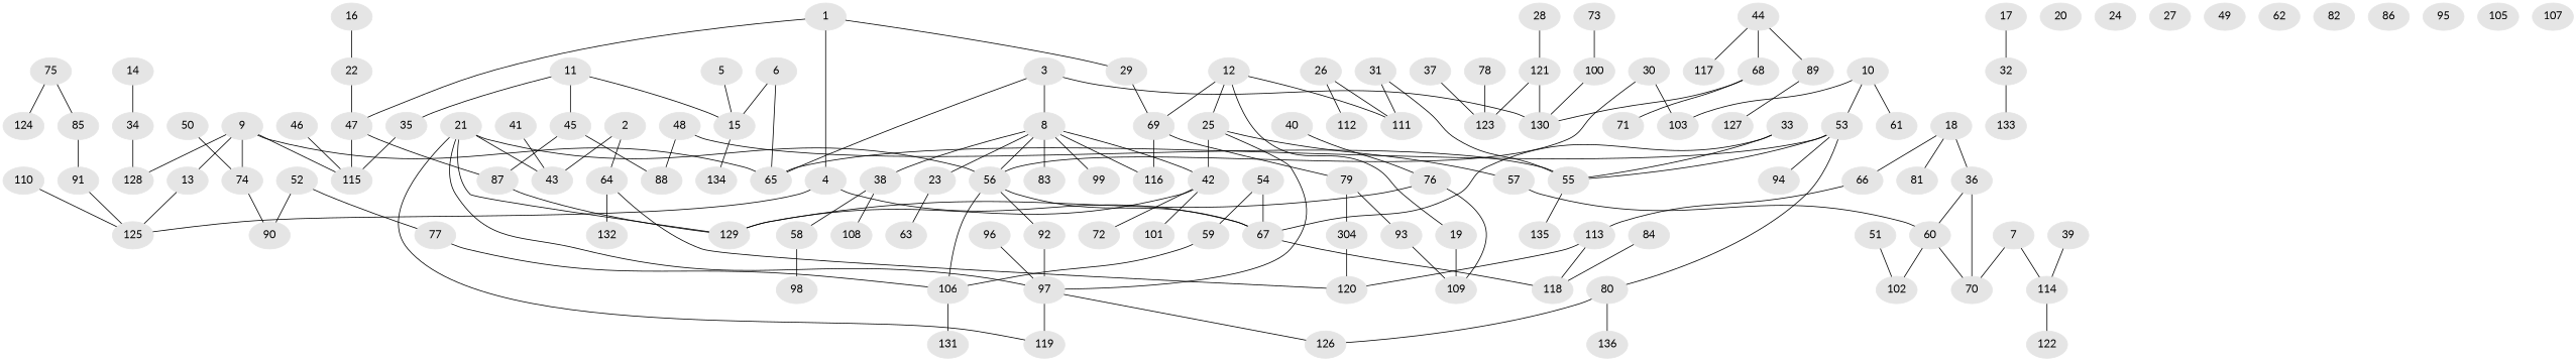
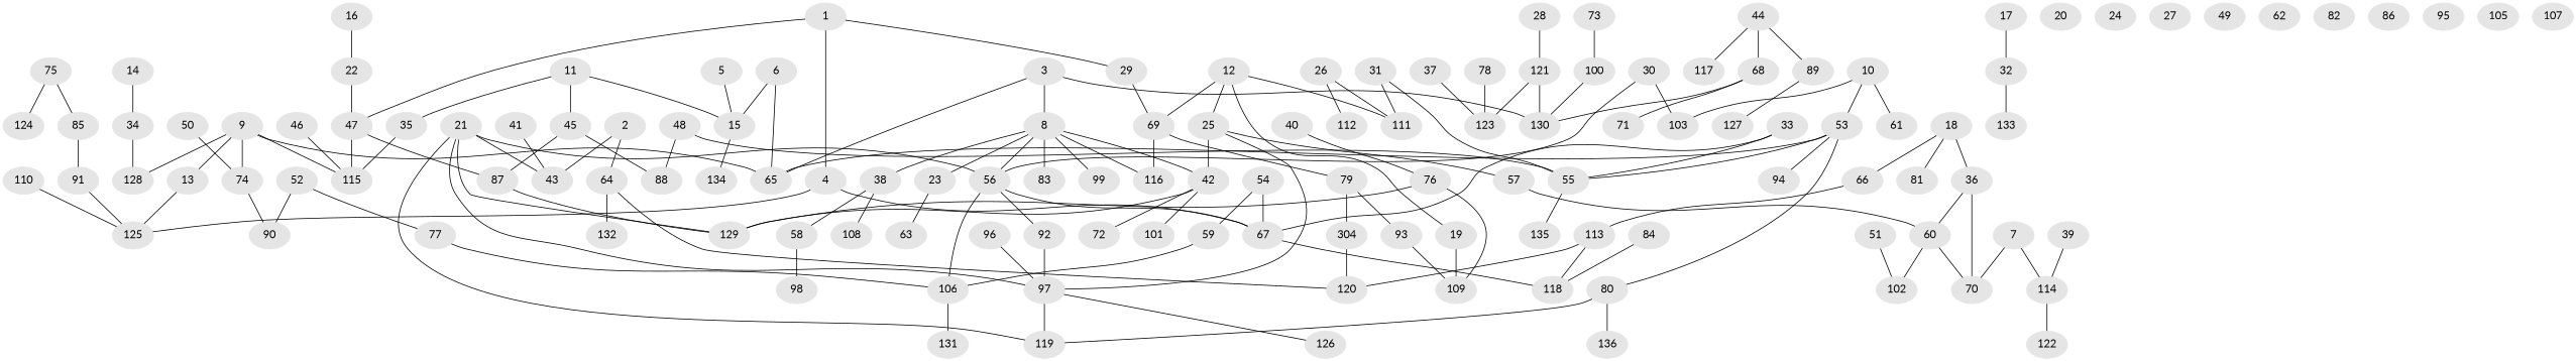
  graph {
    fontname=Lato
    node [color=gray90 fontname=Lato style=filled]
    edge [fontname=Lato]
    1
    4
    29
    47
    67
    125
    69
    115
    87
    2
    43
    64
    120
    132
    3
    8
    65
    130
    23
    38
    42
    56
    83
    99
    116
    118
    5
    15
    134
    6
    7
    70
    114
    122
    63
    58
    108
    129
    72
    101
    92
    106
    9
    13
    74
    128
    90
    10
    53
    61
    103
    55
    80
    94
    11
    35
    45
    88
    12
    19
    25
    111
    109
    97
    57
    79
    14
    34
    16
    22
    17
    32
    133
    18
    36
    66
    81
    60
    113
    20
    21
    119
    126
    24
    26
    112
    27
    28
    121
    123
    30
    31
    135
    33
    102
    37
    98
    39
    40
    76
    41
    44
    68
    89
    117
    71
    127
    46
    48
    49
    50
    51
    52
    77
    136
    54
    59
    131
    62
    93
    n121 [label=304]
    73
    100
    75
    85
    124
    91
    78
    82
    84
    86
    95
    96
    105
    107
    110
    1 -- 4
    1 -- 29
    1 -- 47
    4 -- 67
    4 -- 125
    29 -- 69
    47 -- 115
    47 -- 87
    67 -- 118
    69 -- 116
    69 -- 79
    87 -- 129
    2 -- 43
    2 -- 64
    64 -- 120
    64 -- 132
    3 -- 8
    3 -- 65
    3 -- 130
    8 -- 23
    8 -- 38
    8 -- 42
    8 -- 56
    8 -- 83
    8 -- 99
    8 -- 116
    23 -- 63
    38 -- 58
    38 -- 108
    42 -- 129
    42 -- 72
    42 -- 101
    56 -- 67
    56 -- 92
    56 -- 106
    5 -- 15
    15 -- 134
    6 -- 65
    6 -- 15
    7 -- 70
    7 -- 114
    114 -- 122
    58 -- 98
    92 -- 97
    106 -- 131
    9 -- 115
    9 -- 65
    9 -- 13
    9 -- 74
    9 -- 128
    13 -- 125
    74 -- 90
    10 -- 53
    10 -- 61
    10 -- 103
    53 -- 65
    53 -- 55
    53 -- 80
    53 -- 94
    55 -- 135
-   80 -- 126
+   80 -- 119
    80 -- 136
    11 -- 15
    11 -- 35
    11 -- 45
    35 -- 115
    45 -- 87
    45 -- 88
    12 -- 69
    12 -- 19
    12 -- 25
    12 -- 111
    19 -- 109
    25 -- 42
    25 -- 97
    25 -- 57
    97 -- 119
    97 -- 126
    57 -- 60
    79 -- 93
    79 -- n121
    14 -- 34
    34 -- 128
    16 -- 22
    22 -- 47
    17 -- 32
    32 -- 133
    18 -- 36
    18 -- 66
    18 -- 81
    36 -- 70
    36 -- 60
    66 -- 113
    60 -- 70
    60 -- 102
    113 -- 120
    113 -- 118
    21 -- 43
    21 -- 56
    21 -- 129
    21 -- 97
    21 -- 119
    26 -- 111
    26 -- 112
    28 -- 121
    121 -- 130
    121 -- 123
    30 -- 56
    30 -- 103
    31 -- 55
    31 -- 111
    33 -- 67
    33 -- 55
    37 -- 123
    39 -- 114
    40 -- 76
    76 -- 129
    76 -- 109
    41 -- 43
    44 -- 68
    44 -- 89
    44 -- 117
    68 -- 130
    68 -- 71
    89 -- 127
    46 -- 115
    48 -- 55
    48 -- 88
    50 -- 74
    51 -- 102
    52 -- 90
    52 -- 77
    77 -- 106
    54 -- 67
    54 -- 59
    59 -- 106
    93 -- 109
    n121 -- 120
    73 -- 100
    100 -- 130
    75 -- 85
    75 -- 124
    85 -- 91
    91 -- 125
    78 -- 123
    84 -- 118
    96 -- 97
    110 -- 125
  }
